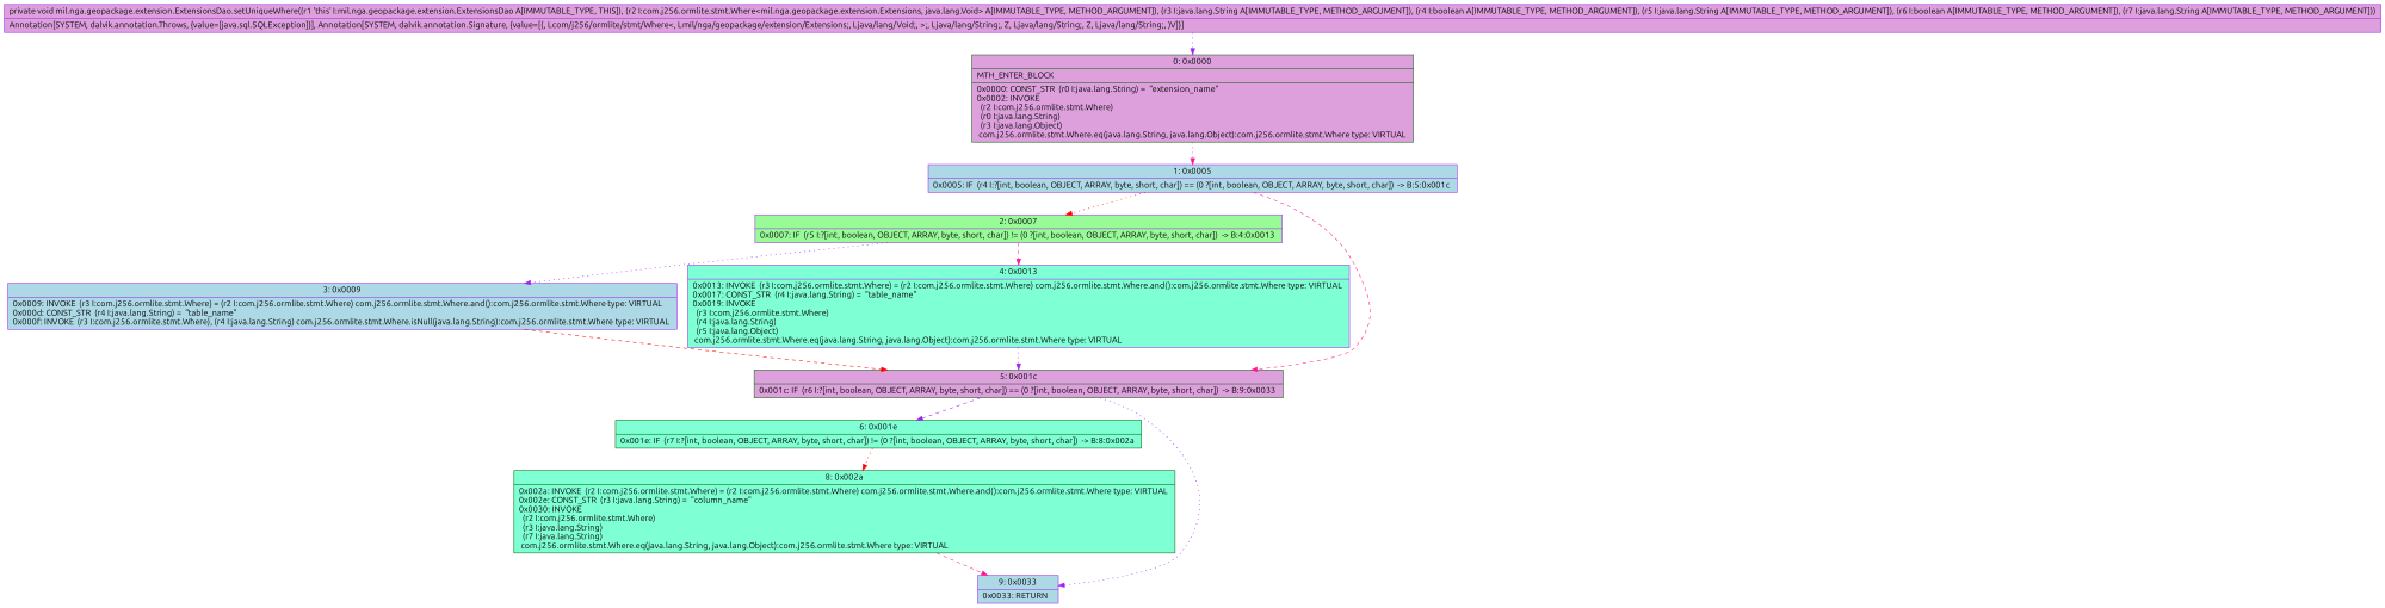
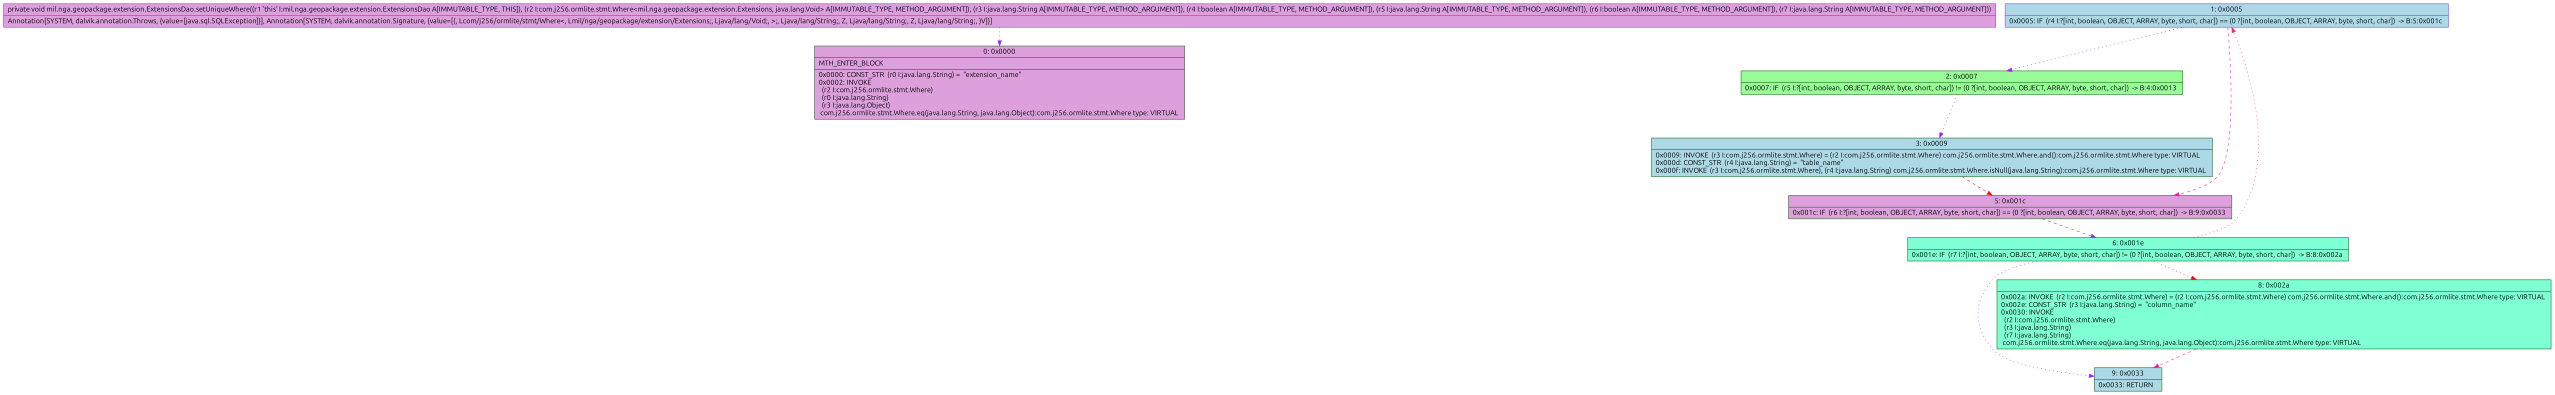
  digraph {
    fontname=Ubuntu
    node [color=darkgreen fillcolor=plum fontname=Ubuntu shape=record style=filled]
    edge [color=purple fontname=Ubuntu style=dotted]
    n1 [label="{0\:\ 0x0000|MTH_ENTER_BLOCK\l|0x0000: CONST_STR  (r0 I:java.lang.String) =  \"extension_name\" \l0x0002: INVOKE  \l  (r2 I:com.j256.ormlite.stmt.Where)\l  (r0 I:java.lang.String)\l  (r3 I:java.lang.Object)\l com.j256.ormlite.stmt.Where.eq(java.lang.String, java.lang.Object):com.j256.ormlite.stmt.Where type: VIRTUAL \l}"]
    n2 [color=purple fillcolor=lightblue label="{1\:\ 0x0005|0x0005: IF  (r4 I:?[int, boolean, OBJECT, ARRAY, byte, short, char]) == (0 ?[int, boolean, OBJECT, ARRAY, byte, short, char])  \-\> B:5:0x001c \l}"]
-   n3 [color=purple fillcolor=palegreen label="{2\:\ 0x0007|0x0007: IF  (r5 I:?[int, boolean, OBJECT, ARRAY, byte, short, char]) != (0 ?[int, boolean, OBJECT, ARRAY, byte, short, char])  \-\> B:4:0x0013 \l}"]
+   n3 [fillcolor=palegreen label="{2\:\ 0x0007|0x0007: IF  (r5 I:?[int, boolean, OBJECT, ARRAY, byte, short, char]) != (0 ?[int, boolean, OBJECT, ARRAY, byte, short, char])  \-\> B:4:0x0013 \l}"]
    n4 [label="{5\:\ 0x001c|0x001c: IF  (r6 I:?[int, boolean, OBJECT, ARRAY, byte, short, char]) == (0 ?[int, boolean, OBJECT, ARRAY, byte, short, char])  \-\> B:9:0x0033 \l}"]
-   n5 [color=purple fillcolor=lightblue label="{3\:\ 0x0009|0x0009: INVOKE  (r3 I:com.j256.ormlite.stmt.Where) = (r2 I:com.j256.ormlite.stmt.Where) com.j256.ormlite.stmt.Where.and():com.j256.ormlite.stmt.Where type: VIRTUAL \l0x000d: CONST_STR  (r4 I:java.lang.String) =  \"table_name\" \l0x000f: INVOKE  (r3 I:com.j256.ormlite.stmt.Where), (r4 I:java.lang.String) com.j256.ormlite.stmt.Where.isNull(java.lang.String):com.j256.ormlite.stmt.Where type: VIRTUAL \l}"]
-   n6 [color=purple fillcolor=aquamarine label="{4\:\ 0x0013|0x0013: INVOKE  (r3 I:com.j256.ormlite.stmt.Where) = (r2 I:com.j256.ormlite.stmt.Where) com.j256.ormlite.stmt.Where.and():com.j256.ormlite.stmt.Where type: VIRTUAL \l0x0017: CONST_STR  (r4 I:java.lang.String) =  \"table_name\" \l0x0019: INVOKE  \l  (r3 I:com.j256.ormlite.stmt.Where)\l  (r4 I:java.lang.String)\l  (r5 I:java.lang.Object)\l com.j256.ormlite.stmt.Where.eq(java.lang.String, java.lang.Object):com.j256.ormlite.stmt.Where type: VIRTUAL \l}"]
+   n5 [fillcolor=lightblue label="{3\:\ 0x0009|0x0009: INVOKE  (r3 I:com.j256.ormlite.stmt.Where) = (r2 I:com.j256.ormlite.stmt.Where) com.j256.ormlite.stmt.Where.and():com.j256.ormlite.stmt.Where type: VIRTUAL \l0x000d: CONST_STR  (r4 I:java.lang.String) =  \"table_name\" \l0x000f: INVOKE  (r3 I:com.j256.ormlite.stmt.Where), (r4 I:java.lang.String) com.j256.ormlite.stmt.Where.isNull(java.lang.String):com.j256.ormlite.stmt.Where type: VIRTUAL \l}"]
    n7 [fillcolor=aquamarine label="{6\:\ 0x001e|0x001e: IF  (r7 I:?[int, boolean, OBJECT, ARRAY, byte, short, char]) != (0 ?[int, boolean, OBJECT, ARRAY, byte, short, char])  \-\> B:8:0x002a \l}"]
-   n8 [color=purple fillcolor=lightblue label="{9\:\ 0x0033|0x0033: RETURN   \l}"]
+   n8 [fillcolor=lightblue label="{9\:\ 0x0033|0x0033: RETURN   \l}"]
    n9 [fillcolor=aquamarine label="{8\:\ 0x002a|0x002a: INVOKE  (r2 I:com.j256.ormlite.stmt.Where) = (r2 I:com.j256.ormlite.stmt.Where) com.j256.ormlite.stmt.Where.and():com.j256.ormlite.stmt.Where type: VIRTUAL \l0x002e: CONST_STR  (r3 I:java.lang.String) =  \"column_name\" \l0x0030: INVOKE  \l  (r2 I:com.j256.ormlite.stmt.Where)\l  (r3 I:java.lang.String)\l  (r7 I:java.lang.String)\l com.j256.ormlite.stmt.Where.eq(java.lang.String, java.lang.Object):com.j256.ormlite.stmt.Where type: VIRTUAL \l}"]
    n10 [color=purple label="{private void mil.nga.geopackage.extension.ExtensionsDao.setUniqueWhere((r1 'this' I:mil.nga.geopackage.extension.ExtensionsDao A[IMMUTABLE_TYPE, THIS]), (r2 I:com.j256.ormlite.stmt.Where\<mil.nga.geopackage.extension.Extensions, java.lang.Void\> A[IMMUTABLE_TYPE, METHOD_ARGUMENT]), (r3 I:java.lang.String A[IMMUTABLE_TYPE, METHOD_ARGUMENT]), (r4 I:boolean A[IMMUTABLE_TYPE, METHOD_ARGUMENT]), (r5 I:java.lang.String A[IMMUTABLE_TYPE, METHOD_ARGUMENT]), (r6 I:boolean A[IMMUTABLE_TYPE, METHOD_ARGUMENT]), (r7 I:java.lang.String A[IMMUTABLE_TYPE, METHOD_ARGUMENT]))  | Annotation[SYSTEM, dalvik.annotation.Throws, \{value=[java.sql.SQLException]\}], Annotation[SYSTEM, dalvik.annotation.Signature, \{value=[(, Lcom\/j256\/ormlite\/stmt\/Where\<, Lmil\/nga\/geopackage\/extension\/Extensions;, Ljava\/lang\/Void;, \>;, Ljava\/lang\/String;, Z, Ljava\/lang\/String;, Z, Ljava\/lang\/String;, )V]\}]\l}"]
-   n1 -> n2 [color=deeppink]
-   n2 -> n3 [color=red]
+   n7 -> n2 [color=deeppink]
+   n2 -> n3
    n2 -> n4 [color=deeppink style=dashed]
    n3 -> n5
-   n3 -> n6 [color=deeppink style=dashed]
    n4 -> n7 [style=dashed]
-   n4 -> n8
+   n7 -> n8
    n5 -> n4 [color=red style=dashed]
-   n6 -> n4
    n7 -> n9 [color=red]
    n9 -> n8 [color=deeppink style=dashed]
    n10 -> n1
  }
